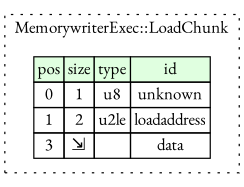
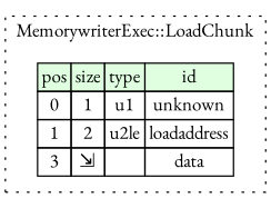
  digraph {
    rankdir=LR
    fontname="EB Garamond"
-   n1 [label=<<TABLE BORDER="0" CELLBORDER="1" CELLSPACING="0"> 			<TR><TD BGCOLOR="#E0FFE0">pos</TD><TD BGCOLOR="#E0FFE0">size</TD><TD BGCOLOR="#E0FFE0">type</TD><TD BGCOLOR="#E0FFE0">id</TD></TR> 			<TR><TD PORT="unknown_pos">0</TD><TD PORT="unknown_size">1</TD><TD>u8</TD><TD PORT="unknown_type">unknown</TD></TR> 			<TR><TD PORT="loadaddress_pos">1</TD><TD PORT="loadaddress_size">2</TD><TD>u2le</TD><TD PORT="loadaddress_type">loadaddress</TD></TR> 			<TR><TD PORT="data_pos">3</TD><TD PORT="data_size">⇲</TD><TD></TD><TD PORT="data_type">data</TD></TR> 		</TABLE>> shape=plaintext fontname="EB Garamond"]
+   n1 [label=<<TABLE BORDER="0" CELLBORDER="1" CELLSPACING="0"> 			<TR><TD BGCOLOR="#E0FFE0">pos</TD><TD BGCOLOR="#E0FFE0">size</TD><TD BGCOLOR="#E0FFE0">type</TD><TD BGCOLOR="#E0FFE0">id</TD></TR> 			<TR><TD PORT="unknown_pos">0</TD><TD PORT="unknown_size">1</TD><TD>u1</TD><TD PORT="unknown_type">unknown</TD></TR> 			<TR><TD PORT="loadaddress_pos">1</TD><TD PORT="loadaddress_size">2</TD><TD>u2le</TD><TD PORT="loadaddress_type">loadaddress</TD></TR> 			<TR><TD PORT="data_pos">3</TD><TD PORT="data_size">⇲</TD><TD></TD><TD PORT="data_type">data</TD></TR> 		</TABLE>> shape=plaintext fontname="EB Garamond"]
    subgraph cluster_1 {
      label="MemorywriterExec::LoadChunk"
      style=dotted
      n1
    }
  }
